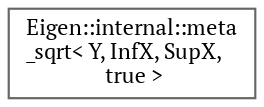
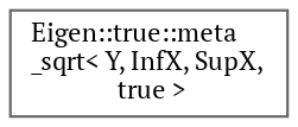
  digraph {
    rankdir=LR
    fontname="PT Serif"
-   n1 [color=grey40 fillcolor=white fontname="PT Serif" fontsize=10 height=0.2 label="Eigen::internal::meta\l_sqrt\< Y, InfX, SupX,\l true \>" shape=box style=filled width=0.4]
+   n1 [color=grey40 fillcolor=white fontname="PT Serif" fontsize=10 height=0.2 label="Eigen::true::meta\l_sqrt\< Y, InfX, SupX,\l true \>" shape=box style=filled width=0.4]
  }
